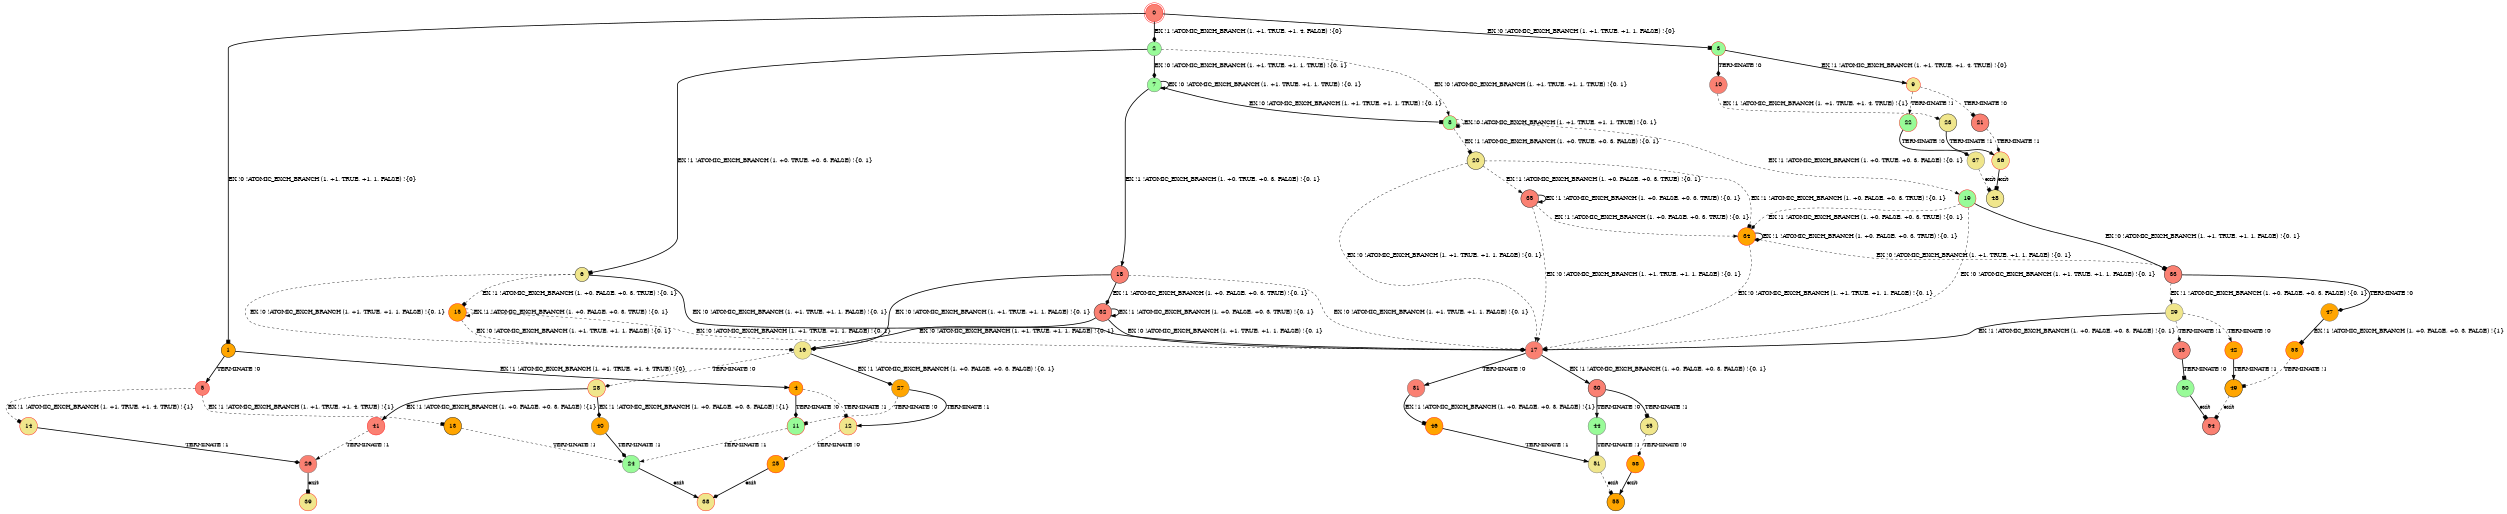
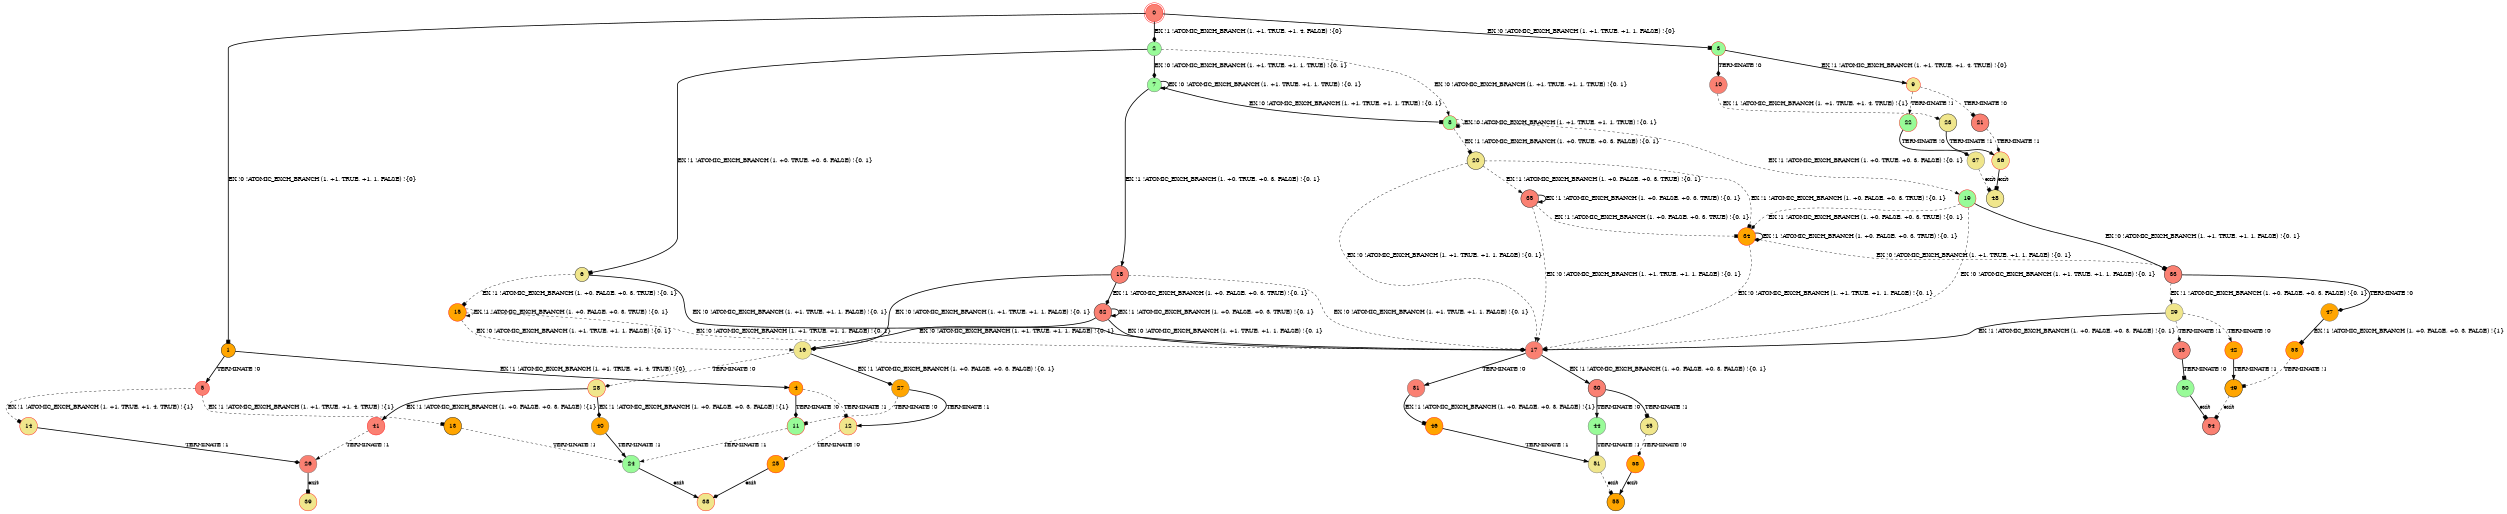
  digraph {
    node [color=red fillcolor=khaki shape=circle style=filled]
    edge [arrowhead=normal style=bold]
    0 [fillcolor=salmon peripheries=2]
    1 [color=black fillcolor=orange]
    2 [color=gray40 fillcolor=palegreen]
    3 [fillcolor=palegreen]
    4 [fillcolor=orange]
    5 [fillcolor=salmon]
    6 [color=black]
    7 [color=gray40 fillcolor=palegreen]
    8 [fillcolor=palegreen]
    9
    10 [color=gray40 fillcolor=salmon]
    11 [fillcolor=palegreen]
    12
    13 [color=black fillcolor=orange]
    14
    15 [fillcolor=orange]
    16 [color=gray40]
    17 [color=gray40 fillcolor=salmon]
    18 [color=black fillcolor=salmon]
    19 [fillcolor=palegreen]
    20 [color=black]
    21 [color=black fillcolor=salmon]
    22 [fillcolor=palegreen]
    23 [color=black]
    24 [color=gray40 fillcolor=palegreen]
    25 [fillcolor=orange]
    26 [color=gray40 fillcolor=salmon]
    27 [color=gray40 fillcolor=orange]
    28
    30 [color=black fillcolor=salmon]
    31 [color=gray40 fillcolor=salmon]
    32 [color=black fillcolor=salmon]
    33 [color=black fillcolor=salmon]
    34 [fillcolor=orange]
    35 [color=black fillcolor=salmon]
    36
    37 [color=gray40]
    38
    39
    40 [color=gray40 fillcolor=orange]
    41 [fillcolor=salmon]
    29 [color=gray40]
    42 [fillcolor=orange]
    43 [color=black fillcolor=salmon]
    44 [color=gray40 fillcolor=palegreen]
    45 [color=black]
    46 [fillcolor=orange]
    47 [color=gray40 fillcolor=orange]
    48 [color=black]
    49 [color=black fillcolor=orange]
    50 [color=gray40 fillcolor=palegreen]
    51 [color=gray40]
    n53 [fillcolor=orange label=58]
    53 [fillcolor=orange]
    54 [color=black fillcolor=salmon]
    55 [color=black fillcolor=orange]
    0 -> 1 [arrowhead=box label="EX !0 !ATOMIC_EXCH_BRANCH (1, +1, TRUE, +1, 1, FALSE) !{0}"]
    0 -> 2 [arrowhead=diamond label="EX !1 !ATOMIC_EXCH_BRANCH (1, +1, TRUE, +1, 4, FALSE) !{0}"]
    0 -> 3 [arrowhead=box label="EX !0 !ATOMIC_EXCH_BRANCH (1, +1, TRUE, +1, 1, FALSE) !{0}"]
    1 -> 4 [label="EX !1 !ATOMIC_EXCH_BRANCH (1, +1, TRUE, +1, 4, TRUE) !{0}"]
    1 -> 5 [label="TERMINATE !0"]
    2 -> 6 [arrowhead=box label="EX !1 !ATOMIC_EXCH_BRANCH (1, +0, TRUE, +0, 3, FALSE) !{0, 1}"]
    2 -> 7 [arrowhead=diamond label="EX !0 !ATOMIC_EXCH_BRANCH (1, +1, TRUE, +1, 1, TRUE) !{0, 1}"]
    2 -> 8 [label="EX !0 !ATOMIC_EXCH_BRANCH (1, +1, TRUE, +1, 1, TRUE) !{0, 1}" style=dashed]
    3 -> 9 [label="EX !1 !ATOMIC_EXCH_BRANCH (1, +1, TRUE, +1, 4, TRUE) !{0}"]
    3 -> 10 [arrowhead=diamond label="TERMINATE !0"]
    4 -> 11 [arrowhead=diamond label="TERMINATE !0"]
    4 -> 12 [arrowhead=box label="TERMINATE !1" style=dashed]
    5 -> 13 [arrowhead=box label="EX !1 !ATOMIC_EXCH_BRANCH (1, +1, TRUE, +1, 4, TRUE) !{1}" style=dashed]
    5 -> 14 [arrowhead=box label="EX !1 !ATOMIC_EXCH_BRANCH (1, +1, TRUE, +1, 4, TRUE) !{1}" style=dashed]
    6 -> 15 [arrowhead=box label="EX !1 !ATOMIC_EXCH_BRANCH (1, +0, FALSE, +0, 3, TRUE) !{0, 1}" style=dashed]
-   6 -> 16 [arrowhead=diamond label="EX !0 !ATOMIC_EXCH_BRANCH (1, +1, TRUE, +1, 1, FALSE) !{0, 1}" style=dashed]
    6 -> 17 [label="EX !0 !ATOMIC_EXCH_BRANCH (1, +1, TRUE, +1, 1, FALSE) !{0, 1}"]
    7 -> 7 [label="EX !0 !ATOMIC_EXCH_BRANCH (1, +1, TRUE, +1, 1, TRUE) !{0, 1}"]
    7 -> 8 [arrowhead=box label="EX !0 !ATOMIC_EXCH_BRANCH (1, +1, TRUE, +1, 1, TRUE) !{0, 1}"]
    7 -> 18 [label="EX !1 !ATOMIC_EXCH_BRANCH (1, +0, TRUE, +0, 3, FALSE) !{0, 1}"]
    8 -> 8 [arrowhead=box label="EX !0 !ATOMIC_EXCH_BRANCH (1, +1, TRUE, +1, 1, TRUE) !{0, 1}" style=dashed]
    8 -> 19 [label="EX !1 !ATOMIC_EXCH_BRANCH (1, +0, TRUE, +0, 3, FALSE) !{0, 1}" style=dashed]
    8 -> 20 [arrowhead=box label="EX !1 !ATOMIC_EXCH_BRANCH (1, +0, TRUE, +0, 3, FALSE) !{0, 1}" style=dashed]
    9 -> 21 [arrowhead=box label="TERMINATE !0" style=dashed]
    9 -> 22 [label="TERMINATE !1" style=dashed]
    10 -> 23 [arrowhead=diamond label="EX !1 !ATOMIC_EXCH_BRANCH (1, +1, TRUE, +1, 4, TRUE) !{1}" style=dashed]
    11 -> 24 [label="TERMINATE !1" style=dashed]
    12 -> 25 [arrowhead=diamond label="TERMINATE !0" style=dashed]
    13 -> 24 [arrowhead=diamond label="TERMINATE !1" style=dashed]
    14 -> 26 [arrowhead=diamond label="TERMINATE !1"]
    15 -> 15 [label="EX !1 !ATOMIC_EXCH_BRANCH (1, +0, FALSE, +0, 3, TRUE) !{0, 1}" style=dashed]
    15 -> 16 [label="EX !0 !ATOMIC_EXCH_BRANCH (1, +1, TRUE, +1, 1, FALSE) !{0, 1}" style=dashed]
    15 -> 17 [arrowhead=diamond label="EX !0 !ATOMIC_EXCH_BRANCH (1, +1, TRUE, +1, 1, FALSE) !{0, 1}" style=dashed]
    16 -> 27 [arrowhead=diamond label="EX !1 !ATOMIC_EXCH_BRANCH (1, +0, FALSE, +0, 3, FALSE) !{0, 1}"]
    16 -> 28 [arrowhead=diamond label="TERMINATE !0" style=dashed]
    17 -> 30 [label="EX !1 !ATOMIC_EXCH_BRANCH (1, +0, FALSE, +0, 3, FALSE) !{0, 1}"]
    17 -> 31 [label="TERMINATE !0"]
    18 -> 16 [arrowhead=diamond label="EX !0 !ATOMIC_EXCH_BRANCH (1, +1, TRUE, +1, 1, FALSE) !{0, 1}"]
    18 -> 17 [arrowhead=diamond label="EX !0 !ATOMIC_EXCH_BRANCH (1, +1, TRUE, +1, 1, FALSE) !{0, 1}" style=dashed]
    18 -> 32 [arrowhead=diamond label="EX !1 !ATOMIC_EXCH_BRANCH (1, +0, FALSE, +0, 3, TRUE) !{0, 1}"]
    19 -> 17 [arrowhead=diamond label="EX !0 !ATOMIC_EXCH_BRANCH (1, +1, TRUE, +1, 1, FALSE) !{0, 1}" style=dashed]
    19 -> 33 [arrowhead=box label="EX !0 !ATOMIC_EXCH_BRANCH (1, +1, TRUE, +1, 1, FALSE) !{0, 1}"]
    19 -> 34 [arrowhead=diamond label="EX !1 !ATOMIC_EXCH_BRANCH (1, +0, FALSE, +0, 3, TRUE) !{0, 1}" style=dashed]
    20 -> 17 [label="EX !0 !ATOMIC_EXCH_BRANCH (1, +1, TRUE, +1, 1, FALSE) !{0, 1}" style=dashed]
    20 -> 34 [arrowhead=box label="EX !1 !ATOMIC_EXCH_BRANCH (1, +0, FALSE, +0, 3, TRUE) !{0, 1}" style=dashed]
    20 -> 35 [label="EX !1 !ATOMIC_EXCH_BRANCH (1, +0, FALSE, +0, 3, TRUE) !{0, 1}" style=dashed]
    21 -> 36 [arrowhead=diamond label="TERMINATE !1" style=dashed]
    22 -> 37 [arrowhead=diamond label="TERMINATE !0"]
    23 -> 36 [label="TERMINATE !1"]
    24 -> 38 [label=exit]
    25 -> 38 [arrowhead=diamond label=exit]
    26 -> 39 [arrowhead=box label=exit]
    27 -> 11 [arrowhead=box label="TERMINATE !0" style=dashed]
    27 -> 12 [label="TERMINATE !1"]
    28 -> 40 [arrowhead=diamond label="EX !1 !ATOMIC_EXCH_BRANCH (1, +0, FALSE, +0, 3, FALSE) !{1}"]
    28 -> 41 [label="EX !1 !ATOMIC_EXCH_BRANCH (1, +0, FALSE, +0, 3, FALSE) !{1}"]
    30 -> 44 [label="TERMINATE !0"]
    30 -> 45 [arrowhead=box label="TERMINATE !1"]
    31 -> 46 [arrowhead=box label="EX !1 !ATOMIC_EXCH_BRANCH (1, +0, FALSE, +0, 3, FALSE) !{1}"]
    32 -> 16 [label="EX !0 !ATOMIC_EXCH_BRANCH (1, +1, TRUE, +1, 1, FALSE) !{0, 1}"]
    32 -> 17 [arrowhead=diamond label="EX !0 !ATOMIC_EXCH_BRANCH (1, +1, TRUE, +1, 1, FALSE) !{0, 1}"]
    32 -> 32 [label="EX !1 !ATOMIC_EXCH_BRANCH (1, +0, FALSE, +0, 3, TRUE) !{0, 1}"]
    33 -> 29 [label="EX !1 !ATOMIC_EXCH_BRANCH (1, +0, FALSE, +0, 3, FALSE) !{0, 1}" style=dashed]
    33 -> 47 [arrowhead=diamond label="TERMINATE !0"]
    34 -> 17 [label="EX !0 !ATOMIC_EXCH_BRANCH (1, +1, TRUE, +1, 1, FALSE) !{0, 1}" style=dashed]
    34 -> 33 [arrowhead=box label="EX !0 !ATOMIC_EXCH_BRANCH (1, +1, TRUE, +1, 1, FALSE) !{0, 1}" style=dashed]
    34 -> 34 [arrowhead=diamond label="EX !1 !ATOMIC_EXCH_BRANCH (1, +0, FALSE, +0, 3, TRUE) !{0, 1}"]
    35 -> 17 [label="EX !0 !ATOMIC_EXCH_BRANCH (1, +1, TRUE, +1, 1, FALSE) !{0, 1}" style=dashed]
-   35 -> 34 [label="EX !1 !ATOMIC_EXCH_BRANCH (1, +0, FALSE, +0, 3, TRUE) !{0, 1}" style=dashed]
+   35 -> 34 [arrowhead=box label="EX !1 !ATOMIC_EXCH_BRANCH (1, +0, FALSE, +0, 3, TRUE) !{0, 1}" style=dashed]
    35 -> 35 [label="EX !1 !ATOMIC_EXCH_BRANCH (1, +0, FALSE, +0, 3, TRUE) !{0, 1}"]
    36 -> 48 [arrowhead=box label=exit]
    37 -> 48 [arrowhead=box label=exit style=dashed]
-   40 -> 24 [arrowhead=diamond label="TERMINATE !1"]
+   40 -> 24 [label="TERMINATE !1"]
    41 -> 26 [label="TERMINATE !1" style=dashed]
    29 -> 17 [label="EX !1 !ATOMIC_EXCH_BRANCH (1, +0, FALSE, +0, 3, FALSE) !{0, 1}"]
    29 -> 42 [label="TERMINATE !0" style=dashed]
    29 -> 43 [arrowhead=diamond label="TERMINATE !1" style=dashed]
    42 -> 49 [label="TERMINATE !1"]
    43 -> 50 [arrowhead=box label="TERMINATE !0"]
    44 -> 51 [arrowhead=box label="TERMINATE !1"]
    45 -> n53 [arrowhead=diamond label="TERMINATE !0" style=dashed]
    46 -> 51 [label="TERMINATE !1"]
    47 -> 53 [arrowhead=box label="EX !1 !ATOMIC_EXCH_BRANCH (1, +0, FALSE, +0, 3, FALSE) !{1}"]
    49 -> 54 [arrowhead=box label=exit style=dashed]
    50 -> 54 [arrowhead=box label=exit]
    51 -> 55 [arrowhead=box label=exit style=dashed]
    n53 -> 55 [label=exit]
    53 -> 49 [arrowhead=box label="TERMINATE !1" style=dashed]
  }
